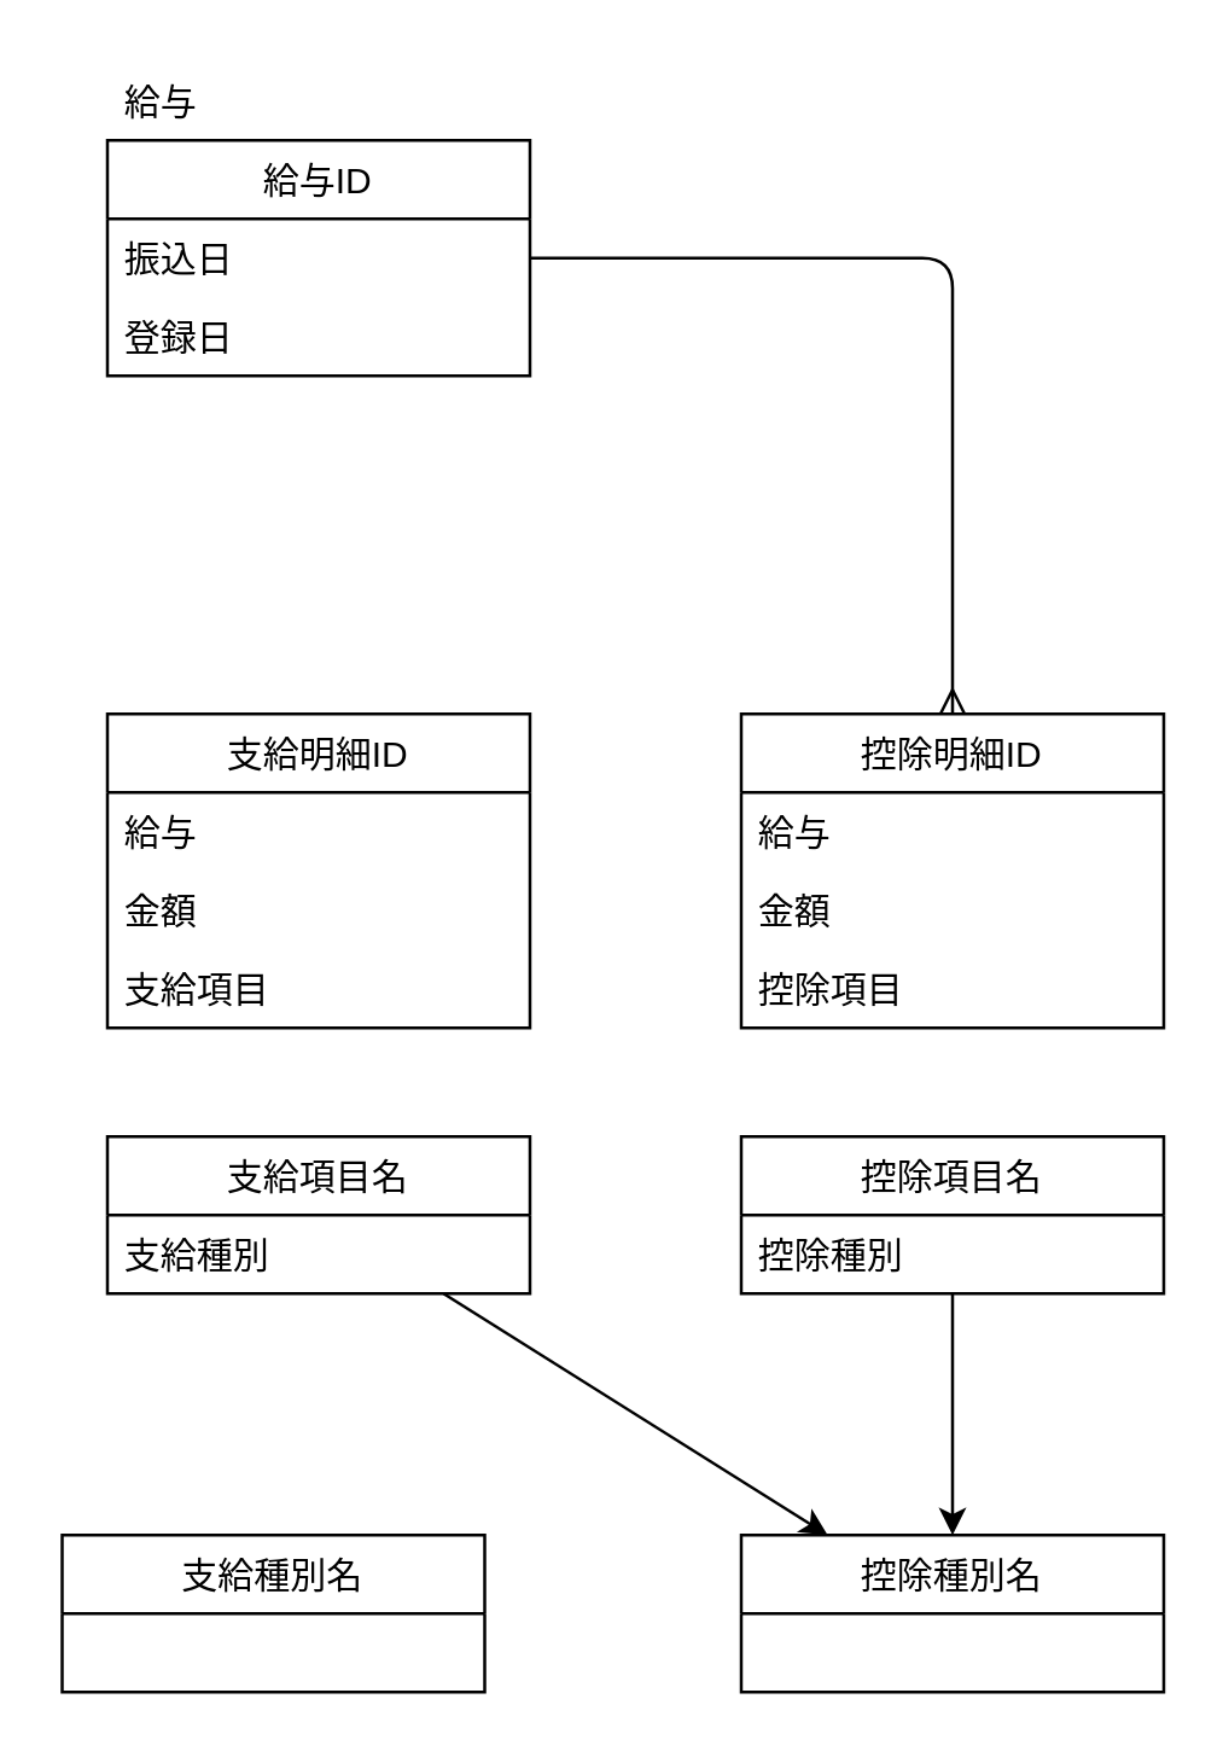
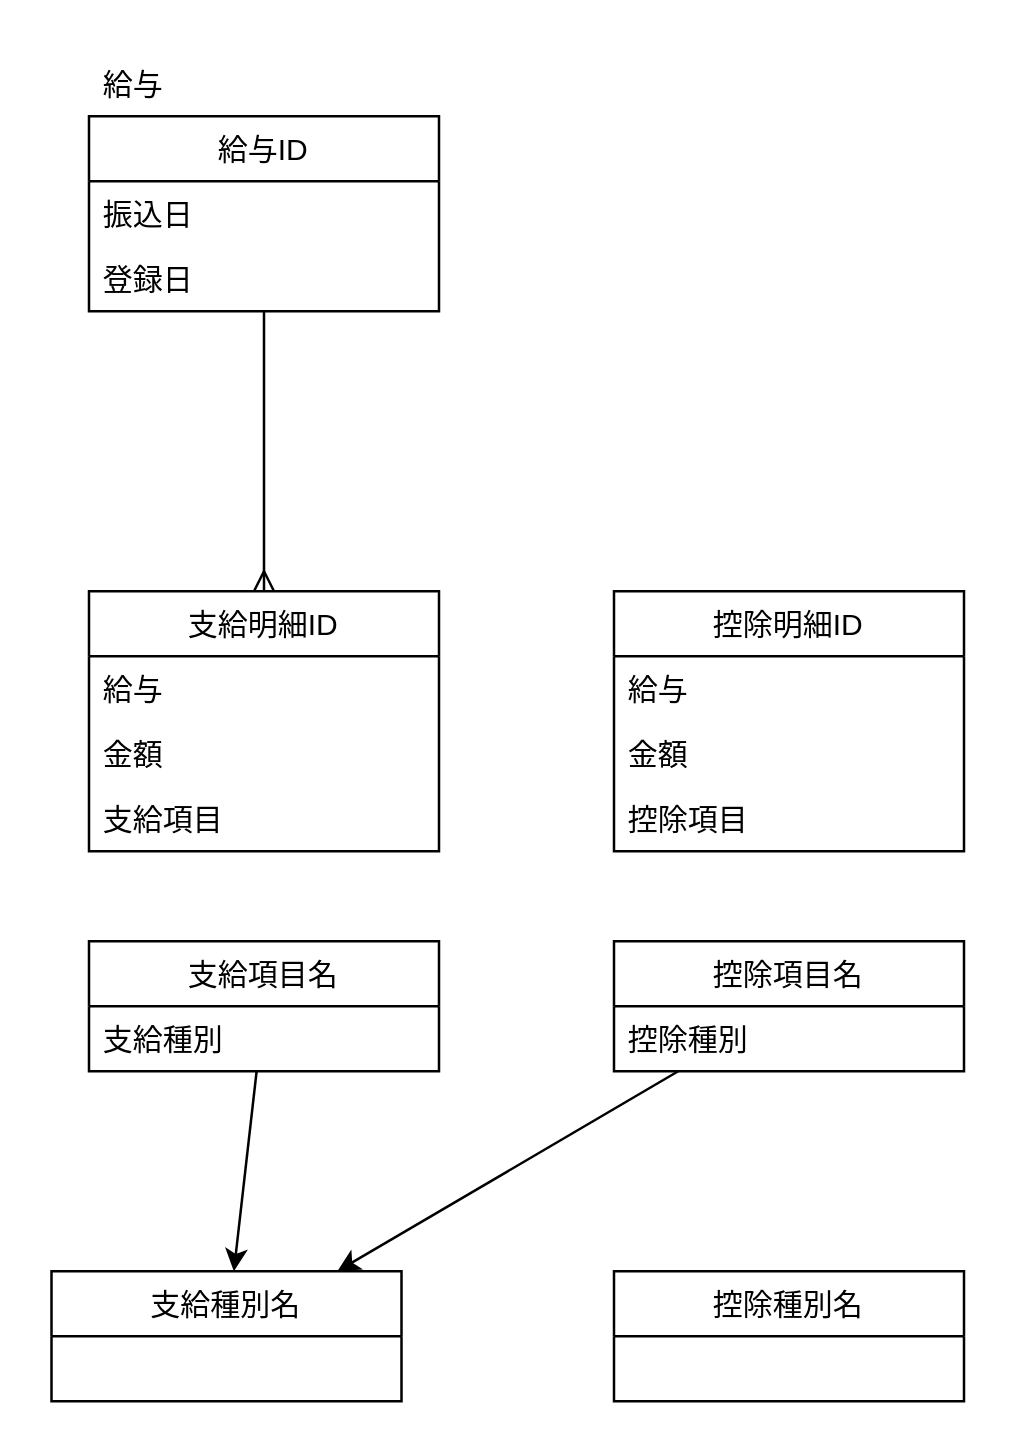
  <mxCell id="0" />
  <mxCell id="1" parent="0" />
+ <mxCell id="2" value="" style="edgeStyle=none;html=1;entryX=0.5;entryY=0;entryDx=0;entryDy=0;endArrow=ERmany;endFill=0;" parent="1" source="3" target="6" edge="1"><mxGeometry relative="1" as="geometry"><mxPoint x="105" y="230" as="targetPoint" /></mxGeometry></mxCell>
  <mxCell id="3" value="給与ID" style="swimlane;fontStyle=0;childLayout=stackLayout;horizontal=1;startSize=26;horizontalStack=0;resizeParent=1;resizeParentMax=0;resizeLast=0;collapsible=1;marginBottom=0;" parent="1" vertex="1"><mxGeometry x="35" y="46" width="140" height="78" as="geometry" /></mxCell>
  <mxCell id="4" value="振込日" style="text;strokeColor=none;fillColor=none;align=left;verticalAlign=top;spacingLeft=4;spacingRight=4;overflow=hidden;rotatable=0;points=[[0,0.5],[1,0.5]];portConstraint=eastwest;" parent="3" vertex="1"><mxGeometry y="26" width="140" height="26" as="geometry" /></mxCell>
  <mxCell id="5" value="登録日" style="text;strokeColor=none;fillColor=none;align=left;verticalAlign=top;spacingLeft=4;spacingRight=4;overflow=hidden;rotatable=0;points=[[0,0.5],[1,0.5]];portConstraint=eastwest;" parent="3" vertex="1"><mxGeometry y="52" width="140" height="26" as="geometry" /></mxCell>
  <mxCell id="6" value="支給明細ID" style="swimlane;fontStyle=0;childLayout=stackLayout;horizontal=1;startSize=26;horizontalStack=0;resizeParent=1;resizeParentMax=0;resizeLast=0;collapsible=1;marginBottom=0;" parent="1" vertex="1"><mxGeometry x="35" y="236" width="140" height="104" as="geometry" /></mxCell>
  <mxCell id="7" value="給与" style="text;strokeColor=none;fillColor=none;align=left;verticalAlign=top;spacingLeft=4;spacingRight=4;overflow=hidden;rotatable=0;points=[[0,0.5],[1,0.5]];portConstraint=eastwest;" parent="6" vertex="1"><mxGeometry y="26" width="140" height="26" as="geometry" /></mxCell>
  <mxCell id="8" value="金額" style="text;strokeColor=none;fillColor=none;align=left;verticalAlign=top;spacingLeft=4;spacingRight=4;overflow=hidden;rotatable=0;points=[[0,0.5],[1,0.5]];portConstraint=eastwest;" parent="6" vertex="1"><mxGeometry y="52" width="140" height="26" as="geometry" /></mxCell>
  <mxCell id="9" value="支給項目" style="text;strokeColor=none;fillColor=none;align=left;verticalAlign=top;spacingLeft=4;spacingRight=4;overflow=hidden;rotatable=0;points=[[0,0.5],[1,0.5]];portConstraint=eastwest;" parent="6" vertex="1"><mxGeometry y="78" width="140" height="26" as="geometry" /></mxCell>
- <mxCell id="10" value="" style="edgeStyle=none;html=1;" edge="1" parent="1" source="11" target="23"><mxGeometry relative="1" as="geometry" /></mxCell>
+ <mxCell id="10" value="" style="edgeStyle=none;html=1;" edge="1" parent="1" source="11" target="22"><mxGeometry relative="1" as="geometry" /></mxCell>
  <mxCell id="11" value="支給項目名" style="swimlane;fontStyle=0;childLayout=stackLayout;horizontal=1;startSize=26;horizontalStack=0;resizeParent=1;resizeParentMax=0;resizeLast=0;collapsible=1;marginBottom=0;" parent="1" vertex="1"><mxGeometry x="35" y="376" width="140" height="52" as="geometry" /></mxCell>
  <mxCell id="12" value="支給種別" style="text;strokeColor=none;fillColor=none;align=left;verticalAlign=top;spacingLeft=4;spacingRight=4;overflow=hidden;rotatable=0;points=[[0,0.5],[1,0.5]];portConstraint=eastwest;" vertex="1" parent="11"><mxGeometry y="26" width="140" height="26" as="geometry" /></mxCell>
  <mxCell id="13" value="給与" style="text;strokeColor=none;fillColor=none;align=left;verticalAlign=top;spacingLeft=4;spacingRight=4;overflow=hidden;rotatable=0;points=[[0,0.5],[1,0.5]];portConstraint=eastwest;" parent="1" vertex="1"><mxGeometry x="35" y="20" width="60" height="26" as="geometry" /></mxCell>
  <mxCell id="14" value="控除明細ID" style="swimlane;fontStyle=0;childLayout=stackLayout;horizontal=1;startSize=26;horizontalStack=0;resizeParent=1;resizeParentMax=0;resizeLast=0;collapsible=1;marginBottom=0;" vertex="1" parent="1"><mxGeometry x="245" y="236" width="140" height="104" as="geometry" /></mxCell>
  <mxCell id="15" value="給与" style="text;strokeColor=none;fillColor=none;align=left;verticalAlign=top;spacingLeft=4;spacingRight=4;overflow=hidden;rotatable=0;points=[[0,0.5],[1,0.5]];portConstraint=eastwest;" vertex="1" parent="14"><mxGeometry y="26" width="140" height="26" as="geometry" /></mxCell>
  <mxCell id="16" value="金額" style="text;strokeColor=none;fillColor=none;align=left;verticalAlign=top;spacingLeft=4;spacingRight=4;overflow=hidden;rotatable=0;points=[[0,0.5],[1,0.5]];portConstraint=eastwest;" vertex="1" parent="14"><mxGeometry y="52" width="140" height="26" as="geometry" /></mxCell>
  <mxCell id="17" value="控除項目" style="text;strokeColor=none;fillColor=none;align=left;verticalAlign=top;spacingLeft=4;spacingRight=4;overflow=hidden;rotatable=0;points=[[0,0.5],[1,0.5]];portConstraint=eastwest;" vertex="1" parent="14"><mxGeometry y="78" width="140" height="26" as="geometry" /></mxCell>
- <mxCell id="18" value="" style="edgeStyle=none;html=1;" edge="1" parent="1" source="19" target="23"><mxGeometry relative="1" as="geometry" /></mxCell>
+ <mxCell id="18" value="" style="edgeStyle=none;html=1;" edge="1" parent="1" source="19" target="22"><mxGeometry relative="1" as="geometry" /></mxCell>
  <mxCell id="19" value="控除項目名" style="swimlane;fontStyle=0;childLayout=stackLayout;horizontal=1;startSize=26;horizontalStack=0;resizeParent=1;resizeParentMax=0;resizeLast=0;collapsible=1;marginBottom=0;" vertex="1" parent="1"><mxGeometry x="245" y="376" width="140" height="52" as="geometry" /></mxCell>
  <mxCell id="20" value="控除種別" style="text;strokeColor=none;fillColor=none;align=left;verticalAlign=top;spacingLeft=4;spacingRight=4;overflow=hidden;rotatable=0;points=[[0,0.5],[1,0.5]];portConstraint=eastwest;" vertex="1" parent="19"><mxGeometry y="26" width="140" height="26" as="geometry" /></mxCell>
- <mxCell id="21" value="" style="edgeStyle=none;html=1;entryX=0.5;entryY=0;entryDx=0;entryDy=0;endArrow=ERmany;endFill=0;exitX=1;exitY=0.5;exitDx=0;exitDy=0;" edge="1" parent="1" source="4" target="14"><mxGeometry relative="1" as="geometry"><mxPoint x="115" y="246" as="targetPoint" /><mxPoint x="115" y="134" as="sourcePoint" /><Array as="points"><mxPoint x="315" y="85" /></Array></mxGeometry></mxCell>
  <mxCell id="22" value="支給種別名" style="swimlane;fontStyle=0;childLayout=stackLayout;horizontal=1;startSize=26;horizontalStack=0;resizeParent=1;resizeParentMax=0;resizeLast=0;collapsible=1;marginBottom=0;" vertex="1" parent="1"><mxGeometry x="20" y="508" width="140" height="52" as="geometry" /></mxCell>
  <mxCell id="23" value="控除種別名" style="swimlane;fontStyle=0;childLayout=stackLayout;horizontal=1;startSize=26;horizontalStack=0;resizeParent=1;resizeParentMax=0;resizeLast=0;collapsible=1;marginBottom=0;" vertex="1" parent="1"><mxGeometry x="245" y="508" width="140" height="52" as="geometry" /></mxCell>
